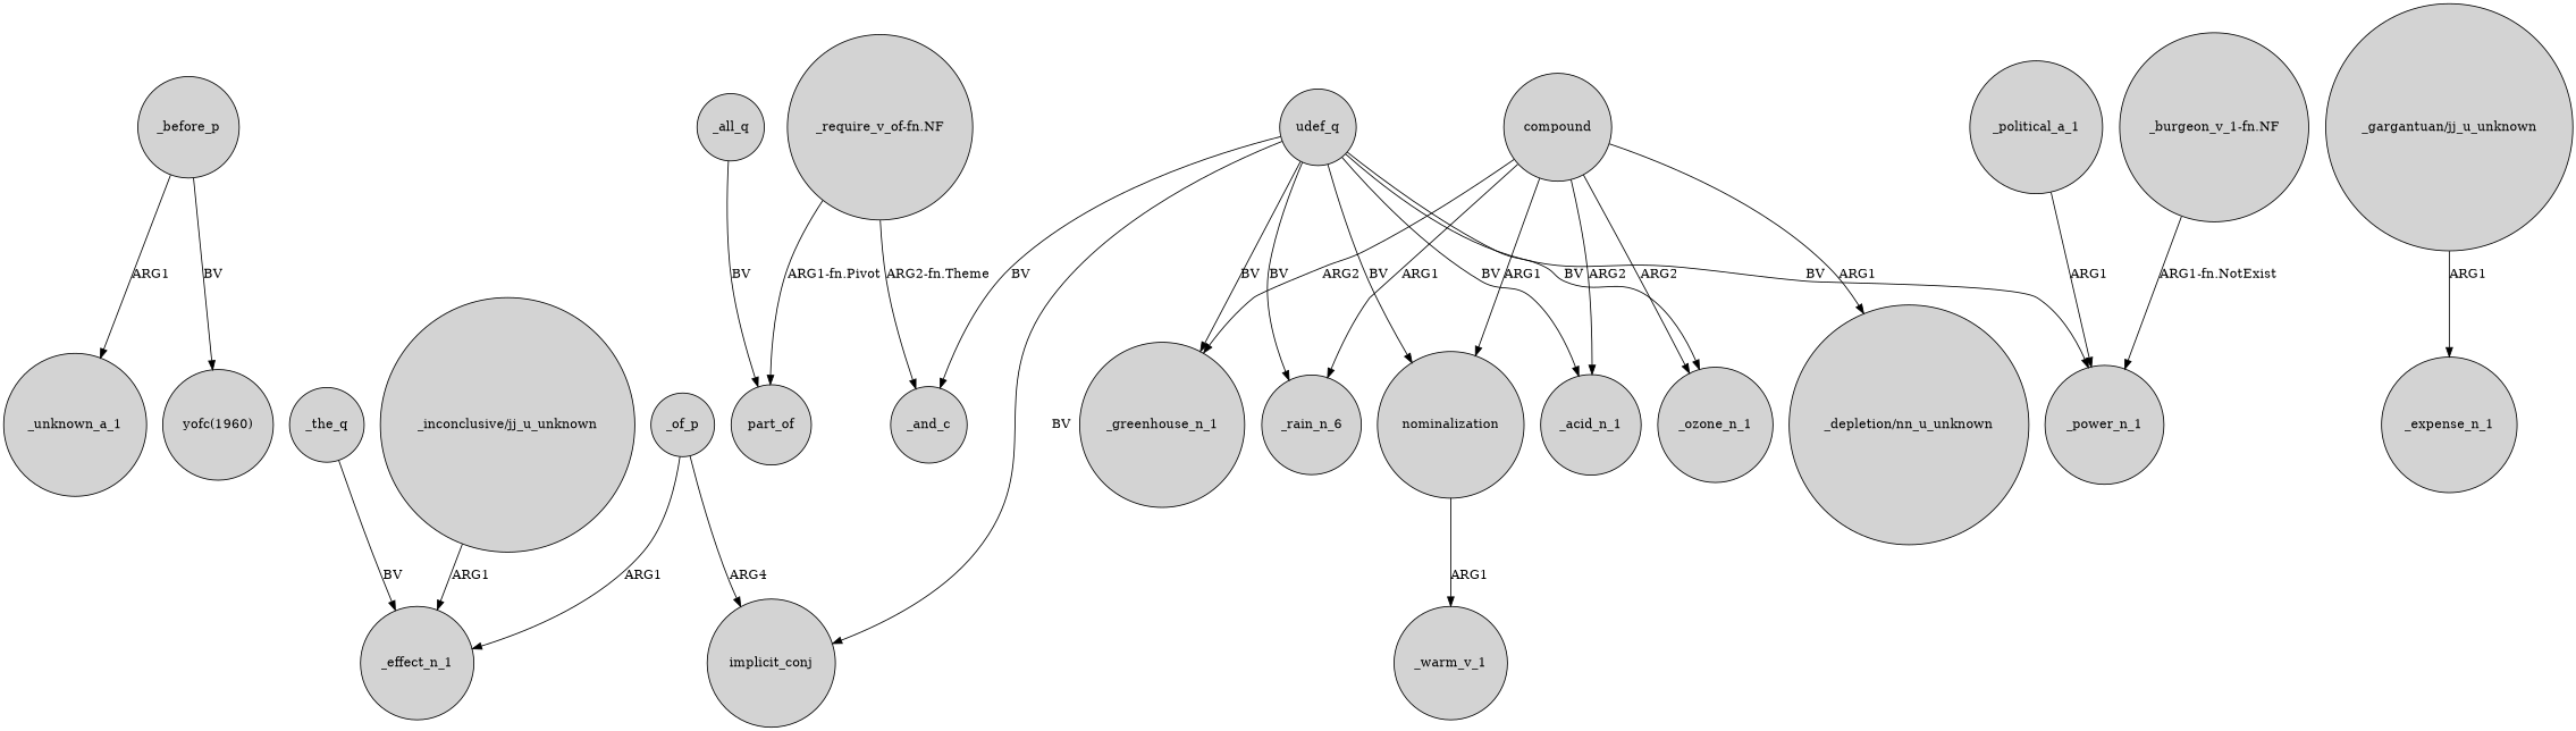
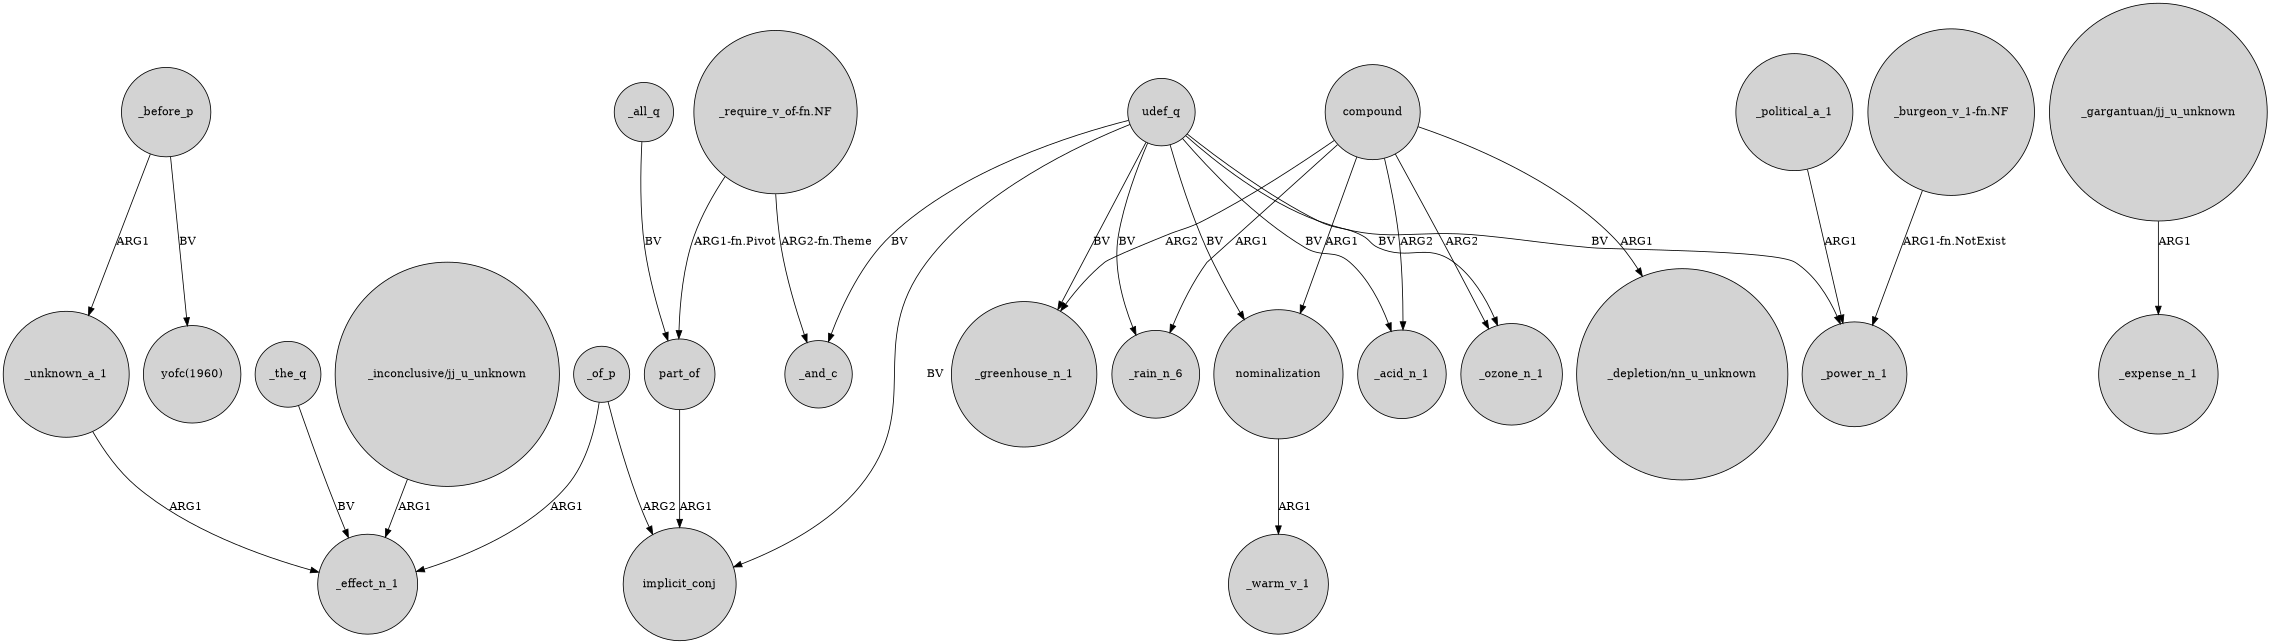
  digraph {
    fontname="DejaVu Serif"
    node [fontname="DejaVu Serif" shape=circle style=filled]
    edge [fontname="DejaVu Serif"]
    _of_p
    _effect_n_1
    implicit_conj
    udef_q
    _ozone_n_1
    _acid_n_1
    _and_c
    nominalization
    _power_n_1
    _greenhouse_n_1
    n11 [label=_rain_n_6]
    _warm_v_1
    compound
    "_depletion/nn_u_unknown"
    "_require_v_of-fn.NF"
    part_of
    "_gargantuan/jj_u_unknown"
    _expense_n_1
    _all_q
    _before_p
    "yofc(1960)"
    _unknown_a_1
    _political_a_1
    "_burgeon_v_1-fn.NF"
    _the_q
    "_inconclusive/jj_u_unknown"
    _of_p -> _effect_n_1 [label=ARG1]
-   _of_p -> implicit_conj [label=ARG4]
+   _of_p -> implicit_conj [label=ARG2]
    udef_q -> implicit_conj [label=BV]
    udef_q -> _ozone_n_1 [label=BV]
    udef_q -> _acid_n_1 [label=BV]
    udef_q -> _and_c [label=BV]
    udef_q -> nominalization [label=BV]
    udef_q -> _power_n_1 [label=BV]
    udef_q -> _greenhouse_n_1 [label=BV]
    udef_q -> n11 [label=BV]
    nominalization -> _warm_v_1 [label=ARG1]
    compound -> _ozone_n_1 [label=ARG2]
    compound -> _acid_n_1 [label=ARG2]
    compound -> nominalization [label=ARG1]
    compound -> _greenhouse_n_1 [label=ARG2]
    compound -> n11 [label=ARG1]
    compound -> "_depletion/nn_u_unknown" [label=ARG1]
    "_require_v_of-fn.NF" -> _and_c [label="ARG2-fn.Theme"]
    "_require_v_of-fn.NF" -> part_of [label="ARG1-fn.Pivot"]
+   part_of -> implicit_conj [label=ARG1]
    "_gargantuan/jj_u_unknown" -> _expense_n_1 [label=ARG1]
    _all_q -> part_of [label=BV]
    _before_p -> "yofc(1960)" [label=BV]
    _before_p -> _unknown_a_1 [label=ARG1]
+   _unknown_a_1 -> _effect_n_1 [label=ARG1]
    _political_a_1 -> _power_n_1 [label=ARG1]
    "_burgeon_v_1-fn.NF" -> _power_n_1 [label="ARG1-fn.NotExist"]
    _the_q -> _effect_n_1 [label=BV]
    "_inconclusive/jj_u_unknown" -> _effect_n_1 [label=ARG1]
  }
